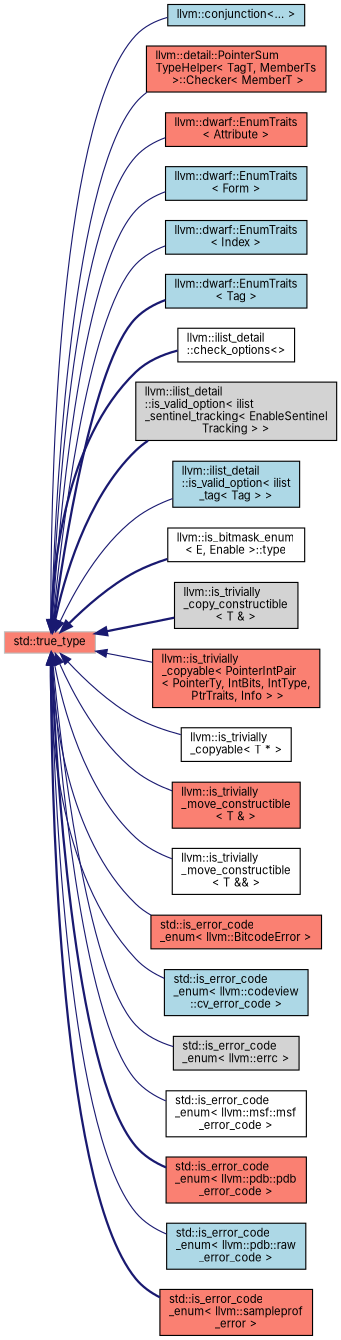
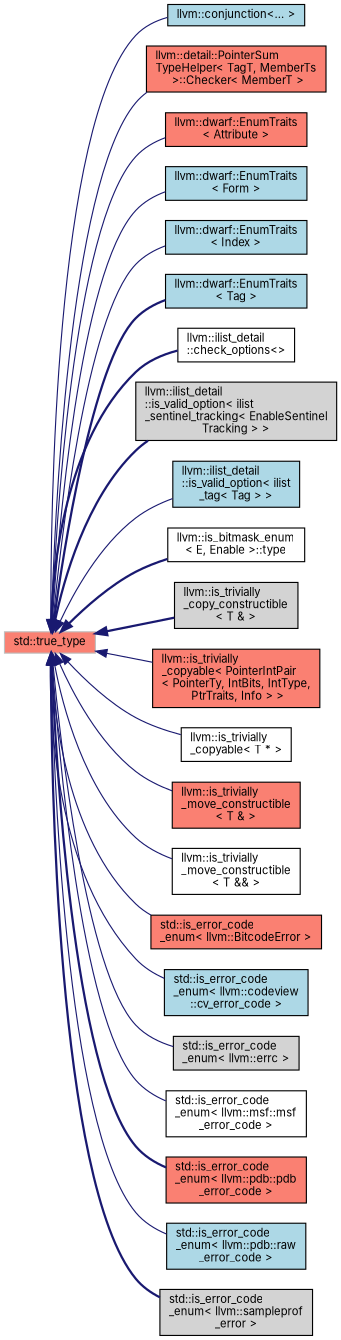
  digraph {
    fontname=Inter
    rankdir=LR
    node [color=black fillcolor=salmon fontname=Inter fontsize=10 shape=box style=filled]
    edge [color=midnightblue dir=back fontname=Inter fontsize=10 labelfontname=Helvetica labelfontsize=10 style=solid]
    n1 [color=grey75 height=0.2 label="std::true_type" width=0.4]
    n2 [fillcolor=lightblue height=0.2 label="llvm::conjunction\<... \>" width=0.4]
    n3 [height=0.2 label="llvm::detail::PointerSum\lTypeHelper\< TagT, MemberTs\l \>::Checker\< MemberT \>" width=0.4]
    n4 [height=0.2 label="llvm::dwarf::EnumTraits\l\< Attribute \>" width=0.4]
    n5 [fillcolor=lightblue height=0.2 label="llvm::dwarf::EnumTraits\l\< Form \>" width=0.4]
    n6 [fillcolor=lightblue height=0.2 label="llvm::dwarf::EnumTraits\l\< Index \>" width=0.4]
    n7 [fillcolor=lightblue height=0.2 label="llvm::dwarf::EnumTraits\l\< Tag \>" width=0.4]
    n8 [fillcolor=white height=0.2 label="llvm::ilist_detail\l::check_options\<\>" width=0.4]
    n9 [fillcolor=lightgrey height=0.2 label="llvm::ilist_detail\l::is_valid_option\< ilist\l_sentinel_tracking\< EnableSentinel\lTracking \> \>" width=0.4]
    n10 [fillcolor=lightblue height=0.2 label="llvm::ilist_detail\l::is_valid_option\< ilist\l_tag\< Tag \> \>" width=0.4]
    n11 [fillcolor=white height=0.2 label="llvm::is_bitmask_enum\l\< E, Enable \>::type" width=0.4]
    n12 [fillcolor=lightgrey height=0.2 label="llvm::is_trivially\l_copy_constructible\l\< T & \>" width=0.4]
    n13 [height=0.2 label="llvm::is_trivially\l_copyable\< PointerIntPair\l\< PointerTy, IntBits, IntType,\l PtrTraits, Info \> \>" width=0.4]
    n14 [fillcolor=white height=0.2 label="llvm::is_trivially\l_copyable\< T * \>" width=0.4]
    n15 [height=0.2 label="llvm::is_trivially\l_move_constructible\l\< T & \>" width=0.4]
    n16 [fillcolor=white height=0.2 label="llvm::is_trivially\l_move_constructible\l\< T && \>" width=0.4]
    n17 [height=0.2 label="std::is_error_code\l_enum\< llvm::BitcodeError \>" width=0.4]
    n18 [fillcolor=lightblue height=0.2 label="std::is_error_code\l_enum\< llvm::codeview\l::cv_error_code \>" width=0.4]
    n19 [fillcolor=lightgrey height=0.2 label="std::is_error_code\l_enum\< llvm::errc \>" width=0.4]
    n20 [fillcolor=white height=0.2 label="std::is_error_code\l_enum\< llvm::msf::msf\l_error_code \>" width=0.4]
    n21 [height=0.2 label="std::is_error_code\l_enum\< llvm::pdb::pdb\l_error_code \>" width=0.4]
    n22 [fillcolor=lightblue height=0.2 label="std::is_error_code\l_enum\< llvm::pdb::raw\l_error_code \>" width=0.4]
-   n23 [height=0.2 label="std::is_error_code\l_enum\< llvm::sampleprof\l_error \>" width=0.4]
+   n23 [fillcolor=lightgrey height=0.2 label="std::is_error_code\l_enum\< llvm::sampleprof\l_error \>" width=0.4]
    n1 -> n2
    n1 -> n3
    n1 -> n4
    n1 -> n5
    n1 -> n6
    n1 -> n7 [style=bold]
    n1 -> n8 [style=bold]
    n1 -> n9 [style=bold]
    n1 -> n10
    n1 -> n11 [style=bold]
    n1 -> n12 [style=bold]
    n1 -> n13
    n1 -> n14
    n1 -> n15
    n1 -> n16
    n1 -> n17
    n1 -> n18
    n1 -> n19
    n1 -> n20
    n1 -> n21 [style=bold]
    n1 -> n22
    n1 -> n23 [style=bold]
  }
